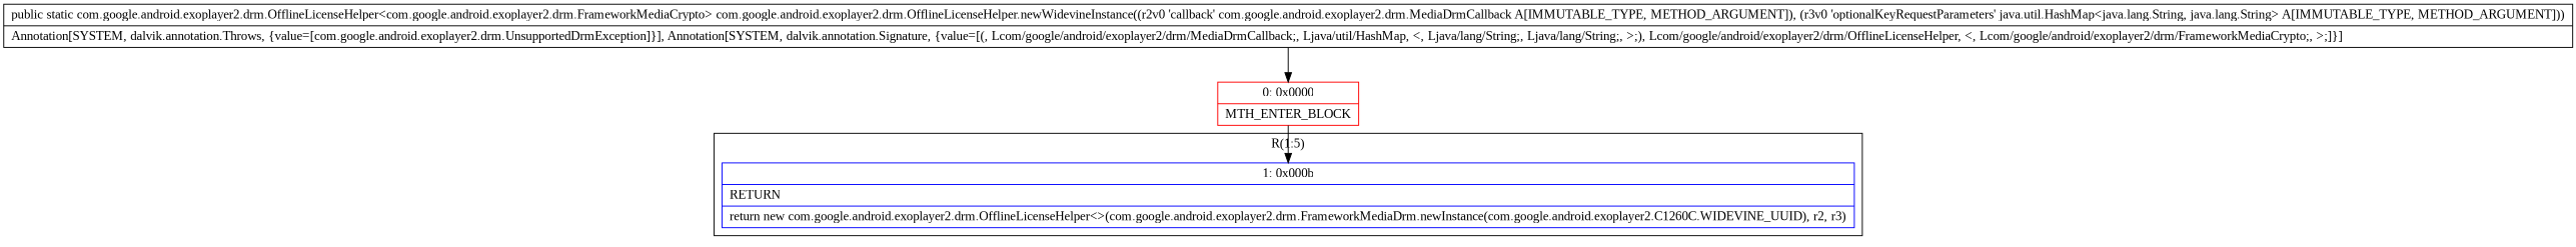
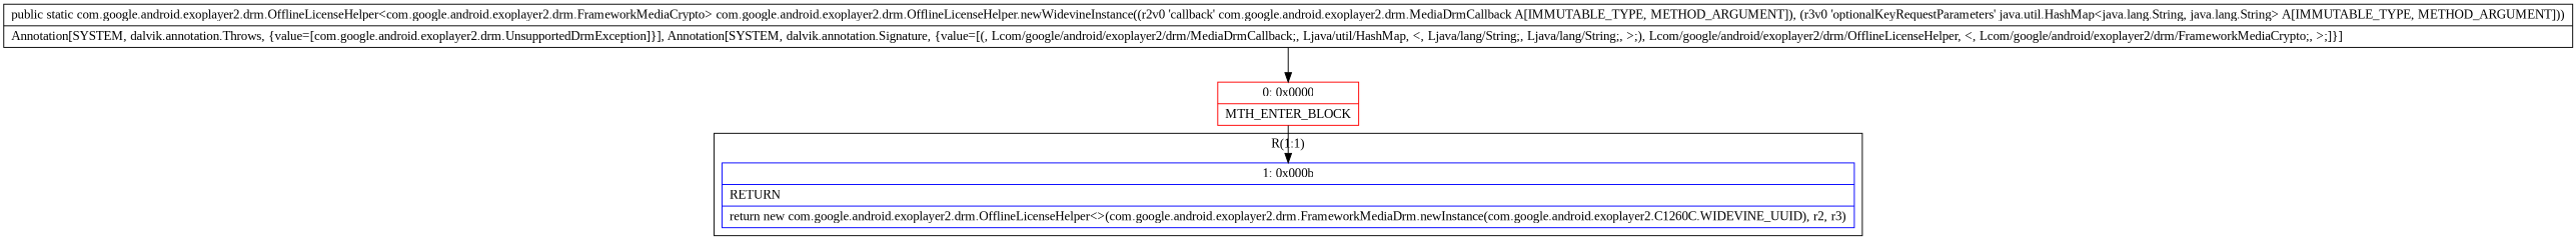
  digraph {
    fontname="Liberation Serif"
    node [shape=record fontname="Liberation Serif"]
    edge [fontname="Liberation Serif"]
    n1 [color=blue label="{1\:\ 0x000b|RETURN\l|return new com.google.android.exoplayer2.drm.OfflineLicenseHelper\<\>(com.google.android.exoplayer2.drm.FrameworkMediaDrm.newInstance(com.google.android.exoplayer2.C1260C.WIDEVINE_UUID), r2, r3)\l}"]
    n2 [color=red label="{0\:\ 0x0000|MTH_ENTER_BLOCK\l}"]
    n3 [label="{public static com.google.android.exoplayer2.drm.OfflineLicenseHelper\<com.google.android.exoplayer2.drm.FrameworkMediaCrypto\> com.google.android.exoplayer2.drm.OfflineLicenseHelper.newWidevineInstance((r2v0 'callback' com.google.android.exoplayer2.drm.MediaDrmCallback A[IMMUTABLE_TYPE, METHOD_ARGUMENT]), (r3v0 'optionalKeyRequestParameters' java.util.HashMap\<java.lang.String, java.lang.String\> A[IMMUTABLE_TYPE, METHOD_ARGUMENT]))  | Annotation[SYSTEM, dalvik.annotation.Throws, \{value=[com.google.android.exoplayer2.drm.UnsupportedDrmException]\}], Annotation[SYSTEM, dalvik.annotation.Signature, \{value=[(, Lcom\/google\/android\/exoplayer2\/drm\/MediaDrmCallback;, Ljava\/util\/HashMap, \<, Ljava\/lang\/String;, Ljava\/lang\/String;, \>;), Lcom\/google\/android\/exoplayer2\/drm\/OfflineLicenseHelper, \<, Lcom\/google\/android\/exoplayer2\/drm\/FrameworkMediaCrypto;, \>;]\}]\l}"]
    subgraph cluster_1 {
-     label="R(1:5)"
+     label="R(1:1)"
      n1
    }
    n2 -> n1
    n3 -> n2
  }
